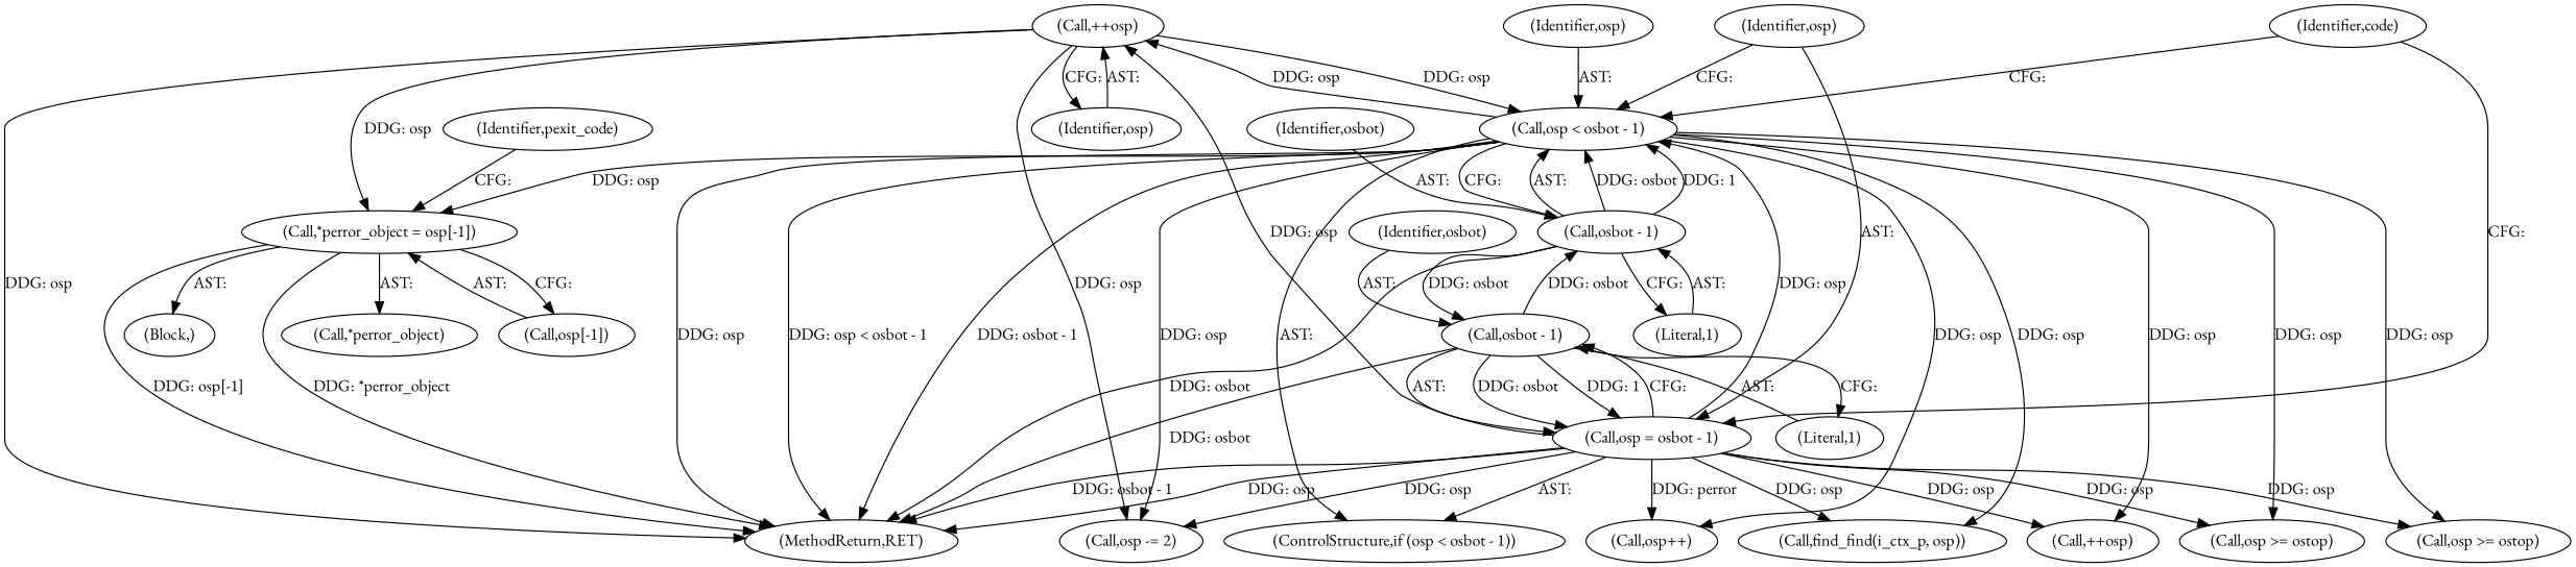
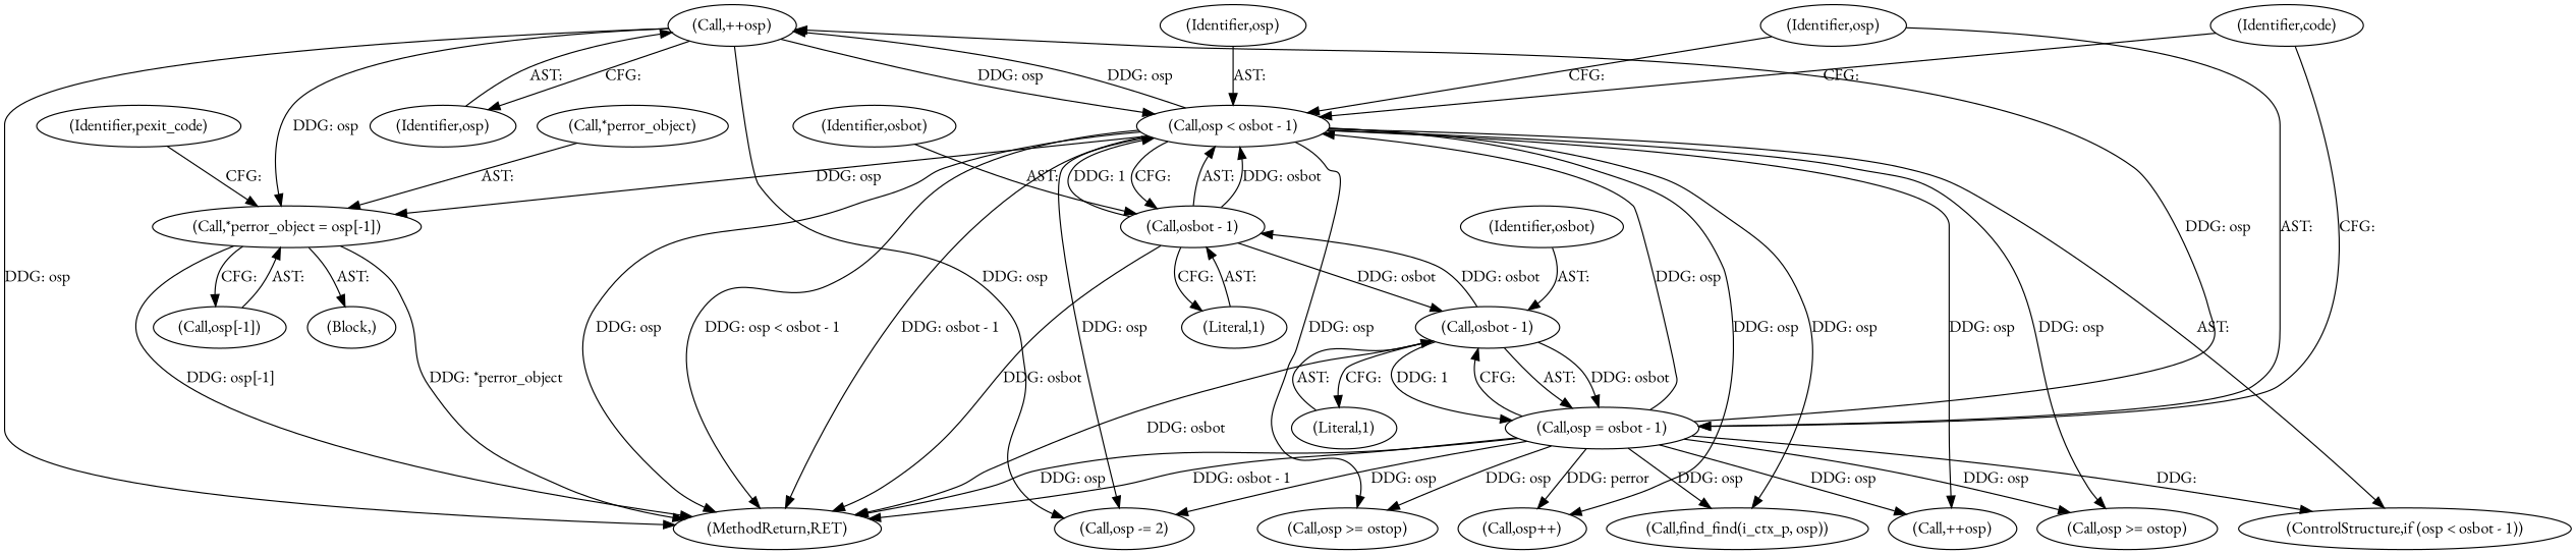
  digraph {
    fontname="EB Garamond"
    node [fontname="EB Garamond"]
    edge [fontname="EB Garamond"]
    n1 [label="(Call,*perror_object = osp[-1])"]
    n2 [label="(Call,osp[-1])"]
    n3 [label="(Block,)"]
    n4 [label="(MethodReturn,RET)"]
    n5 [label="(Call,++osp)"]
    n6 [label="(Call,osp < osbot - 1)"]
    n7 [label="(Call,osp -= 2)"]
    n8 [label="(Identifier,osp)"]
    n9 [label="(Call,osbot - 1)"]
    n10 [label="(Call,osp++)"]
    n11 [label="(Call,++osp)"]
    n12 [label="(Call,osp >= ostop)"]
    n13 [label="(Call,osp >= ostop)"]
    n14 [label="(ControlStructure,if (osp < osbot - 1))"]
    n15 [label="(Call,find_find(i_ctx_p, osp))"]
    n16 [label="(Call,osbot - 1)"]
    n17 [label="(Literal,1)"]
    n18 [label="(Call,osp = osbot - 1)"]
    n19 [label="(Literal,1)"]
    n20 [label="(Identifier,osbot)"]
    n21 [label="(Identifier,pexit_code)"]
    n22 [label="(Identifier,code)"]
    n23 [label="(Identifier,osp)"]
    n24 [label="(Identifier,osbot)"]
    n25 [label="(Call,*perror_object)"]
    n26 [label="(Identifier,osp)"]
    n1 -> n2 [label="CFG: "]
    n1 -> n3 [label="AST: "]
    n1 -> n4 [label="DDG: *perror_object"]
    n1 -> n4 [label="DDG: osp[-1]"]
    n2 -> n1 [label="AST: "]
    n5 -> n1 [label="DDG: osp"]
    n5 -> n4 [label="DDG: osp"]
    n5 -> n6 [label="DDG: osp"]
    n5 -> n7 [label="DDG: osp"]
    n5 -> n8 [label="CFG: "]
    n6 -> n1 [label="DDG: osp"]
    n6 -> n4 [label="DDG: osp"]
    n6 -> n4 [label="DDG: osp < osbot - 1"]
    n6 -> n4 [label="DDG: osbot - 1"]
    n6 -> n5 [label="DDG: osp"]
    n6 -> n7 [label="DDG: osp"]
    n6 -> n9 [label="CFG: "]
    n6 -> n10 [label="DDG: osp"]
    n6 -> n11 [label="DDG: osp"]
    n6 -> n12 [label="DDG: osp"]
    n6 -> n13 [label="DDG: osp"]
    n6 -> n14 [label="AST: "]
    n6 -> n15 [label="DDG: osp"]
    n8 -> n5 [label="AST: "]
    n9 -> n4 [label="DDG: osbot"]
    n9 -> n6 [label="AST: "]
    n9 -> n6 [label="DDG: osbot"]
    n9 -> n6 [label="DDG: 1"]
    n9 -> n16 [label="DDG: osbot"]
    n9 -> n17 [label="CFG: "]
    n16 -> n4 [label="DDG: osbot"]
    n16 -> n9 [label="DDG: osbot"]
    n16 -> n18 [label="AST: "]
    n16 -> n18 [label="DDG: osbot"]
    n16 -> n18 [label="DDG: 1"]
    n16 -> n19 [label="CFG: "]
    n17 -> n9 [label="AST: "]
    n18 -> n4 [label="DDG: osbot - 1"]
    n18 -> n4 [label="DDG: osp"]
    n18 -> n5 [label="DDG: osp"]
    n18 -> n6 [label="DDG: osp"]
    n18 -> n7 [label="DDG: osp"]
    n18 -> n10 [label="DDG: perror"]
    n18 -> n11 [label="DDG: osp"]
    n18 -> n12 [label="DDG: osp"]
    n18 -> n13 [label="DDG: osp"]
-   n18 -> n14 [label="AST: "]
+   n18 -> n14 [label="DDG: "]
    n18 -> n15 [label="DDG: osp"]
    n18 -> n16 [label="CFG: "]
    n19 -> n16 [label="AST: "]
    n20 -> n9 [label="AST: "]
    n21 -> n1 [label="CFG: "]
    n22 -> n6 [label="CFG: "]
    n22 -> n18 [label="CFG: "]
    n23 -> n6 [label="AST: "]
    n24 -> n16 [label="AST: "]
-   n1 -> n25 [label="AST: "]
+   n25 -> n1 [label="AST: "]
    n26 -> n6 [label="CFG: "]
    n26 -> n18 [label="AST: "]
  }
